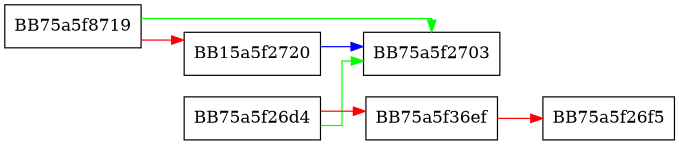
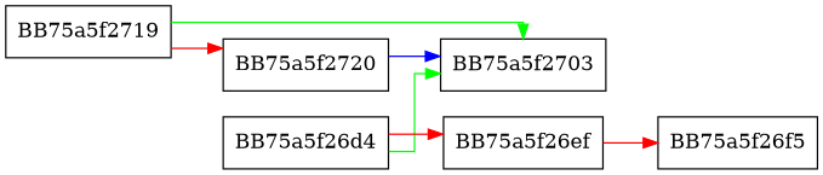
  digraph {
    rankdir=LR
    splines=ortho
    node [shape=box]
    edge [color=red]
    BB75a5f26d4
    BB75a5f2703
-   BB75a5f26ef [label=BB75a5f36ef]
+   BB75a5f26ef
    BB75a5f26f5
-   BB75a5f2719 [label=BB75a5f8719]
-   BB75a5f2720 [label=BB15a5f2720]
+   BB75a5f2719
+   BB75a5f2720
    BB75a5f26d4 -> BB75a5f2703 [color=green]
    BB75a5f26d4 -> BB75a5f26ef
    BB75a5f26ef -> BB75a5f26f5
    BB75a5f2719 -> BB75a5f2703 [color=green]
    BB75a5f2719 -> BB75a5f2720
    BB75a5f2720 -> BB75a5f2703 [color=blue]
  }
